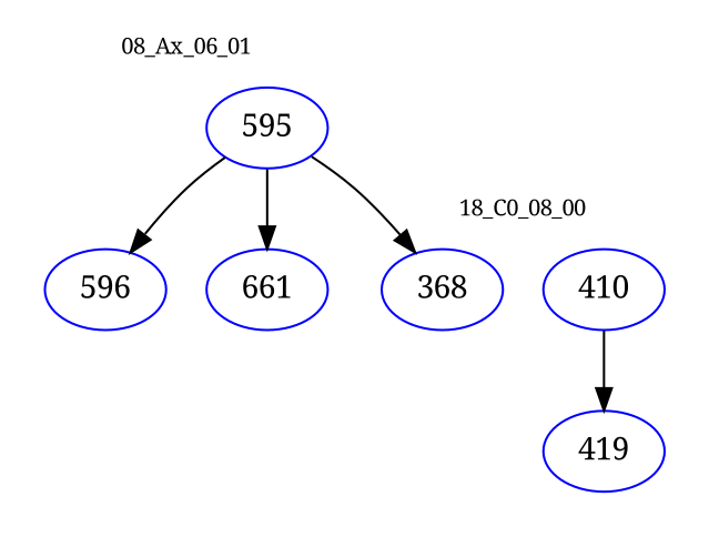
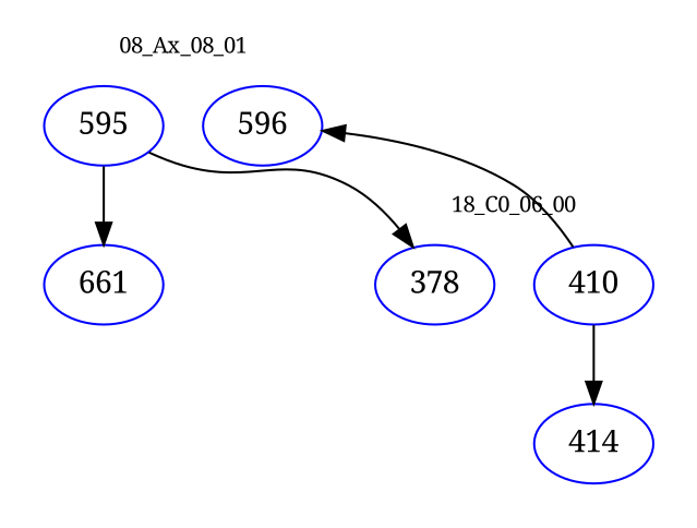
  digraph {
    fontname="Noto Serif"
    node [color=blue fontname="Noto Serif"]
    edge [color=black fontname="Noto Serif"]
    n1 [label=595]
    n2 [label=596]
    n3 [label=661]
    n4 [label=410]
-   n5 [label=368]
-   n6 [label=419]
+   n5 [label=378]
+   n6 [label=414]
    subgraph cluster_1 {
      color=white
      fontsize=10
-     label="08_Ax_06_01"
+     label="08_Ax_08_01"
      n1
      n2
      n3
    }
    subgraph cluster_2 {
      color=white
      fontsize=10
-     label="18_C0_08_00"
+     label="18_C0_06_00"
      n4
      n5
      n6
    }
-   n1 -> n2
+   n4 -> n2
    n1 -> n3
    n1 -> n5
    n4 -> n6
  }
